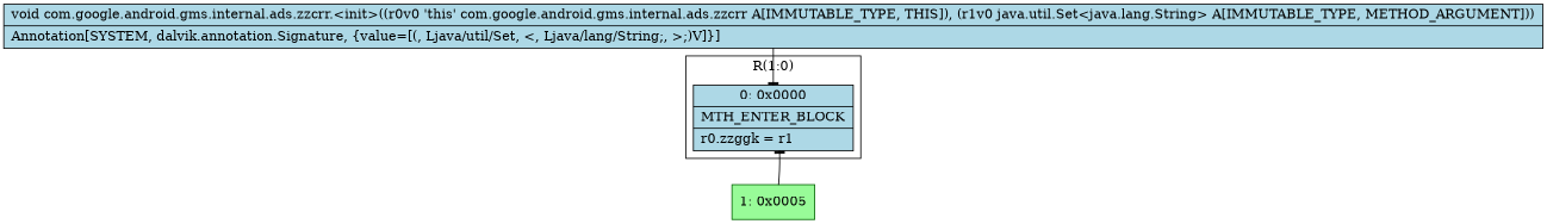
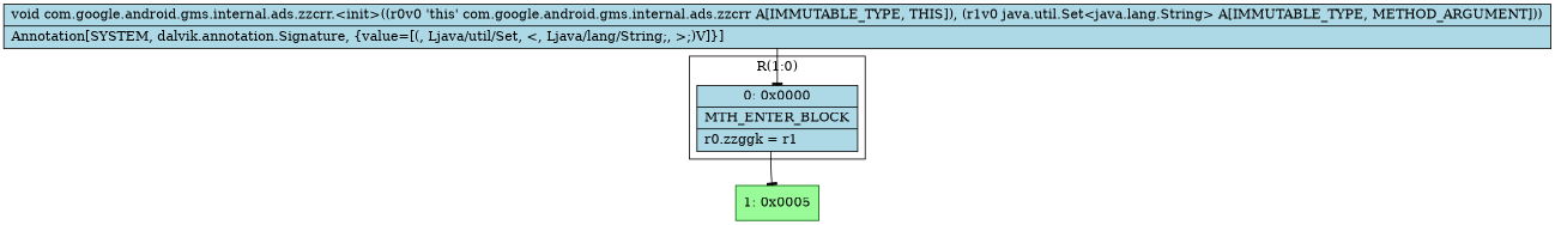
  digraph {
    node [color=black shape=record style=filled fillcolor=lightblue]
    edge [arrowhead=tee]
    n1 [label="{0\:\ 0x0000|MTH_ENTER_BLOCK\l|r0.zzggk = r1\l}"]
    n2 [color=darkgreen label="{1\:\ 0x0005}" fillcolor=palegreen]
    n3 [label="{void com.google.android.gms.internal.ads.zzcrr.\<init\>((r0v0 'this' com.google.android.gms.internal.ads.zzcrr A[IMMUTABLE_TYPE, THIS]), (r1v0 java.util.Set\<java.lang.String\> A[IMMUTABLE_TYPE, METHOD_ARGUMENT]))  | Annotation[SYSTEM, dalvik.annotation.Signature, \{value=[(, Ljava\/util\/Set, \<, Ljava\/lang\/String;, \>;)V]\}]\l}"]
    subgraph cluster_1 {
      label="R(1:0)"
      n1
    }
-   n2 -> n1
+   n1 -> n2
    n3 -> n1
  }
